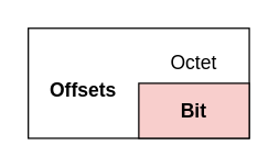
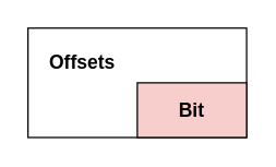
  <mxCell id="0" />
  <mxCell id="1" parent="0" />
  <mxCell id="2" value="" style="rounded=0;whiteSpace=wrap;html=1;" vertex="1" parent="1"><mxGeometry x="20" y="20" width="160" height="80" as="geometry" /></mxCell>
  <mxCell id="3" value="&lt;span style=&quot;font-size: 14px;&quot;&gt;&lt;b&gt;Bit&lt;/b&gt;&lt;/span&gt;" style="rounded=0;whiteSpace=wrap;html=1;fillColor=#f8cecc;" vertex="1" parent="1"><mxGeometry x="100" y="60" width="80" height="40" as="geometry" /></mxCell>
- <mxCell id="4" value="&lt;b&gt;Offsets&lt;/b&gt;" style="text;html=1;strokeColor=none;fillColor=none;align=center;verticalAlign=middle;whiteSpace=wrap;rounded=0;fontSize=14;" vertex="1" parent="1"><mxGeometry x="30" y="50" width="60" height="30" as="geometry" /></mxCell>
- <mxCell id="5" value="&lt;span style=&quot;font-weight: normal;&quot;&gt;Octet&lt;/span&gt;" style="text;html=1;strokeColor=none;fillColor=none;align=center;verticalAlign=middle;whiteSpace=wrap;rounded=0;fontSize=14;fontStyle=1" vertex="1" parent="1"><mxGeometry x="110" y="30" width="60" height="30" as="geometry" /></mxCell>
+ <mxCell id="4" value="&lt;b&gt;Offsets&lt;/b&gt;" style="text;html=1;strokeColor=none;fillColor=none;align=center;verticalAlign=middle;whiteSpace=wrap;rounded=0;fontSize=14;" vertex="1" parent="1"><mxGeometry x="30" y="30" width="60" height="30" as="geometry" /></mxCell>
